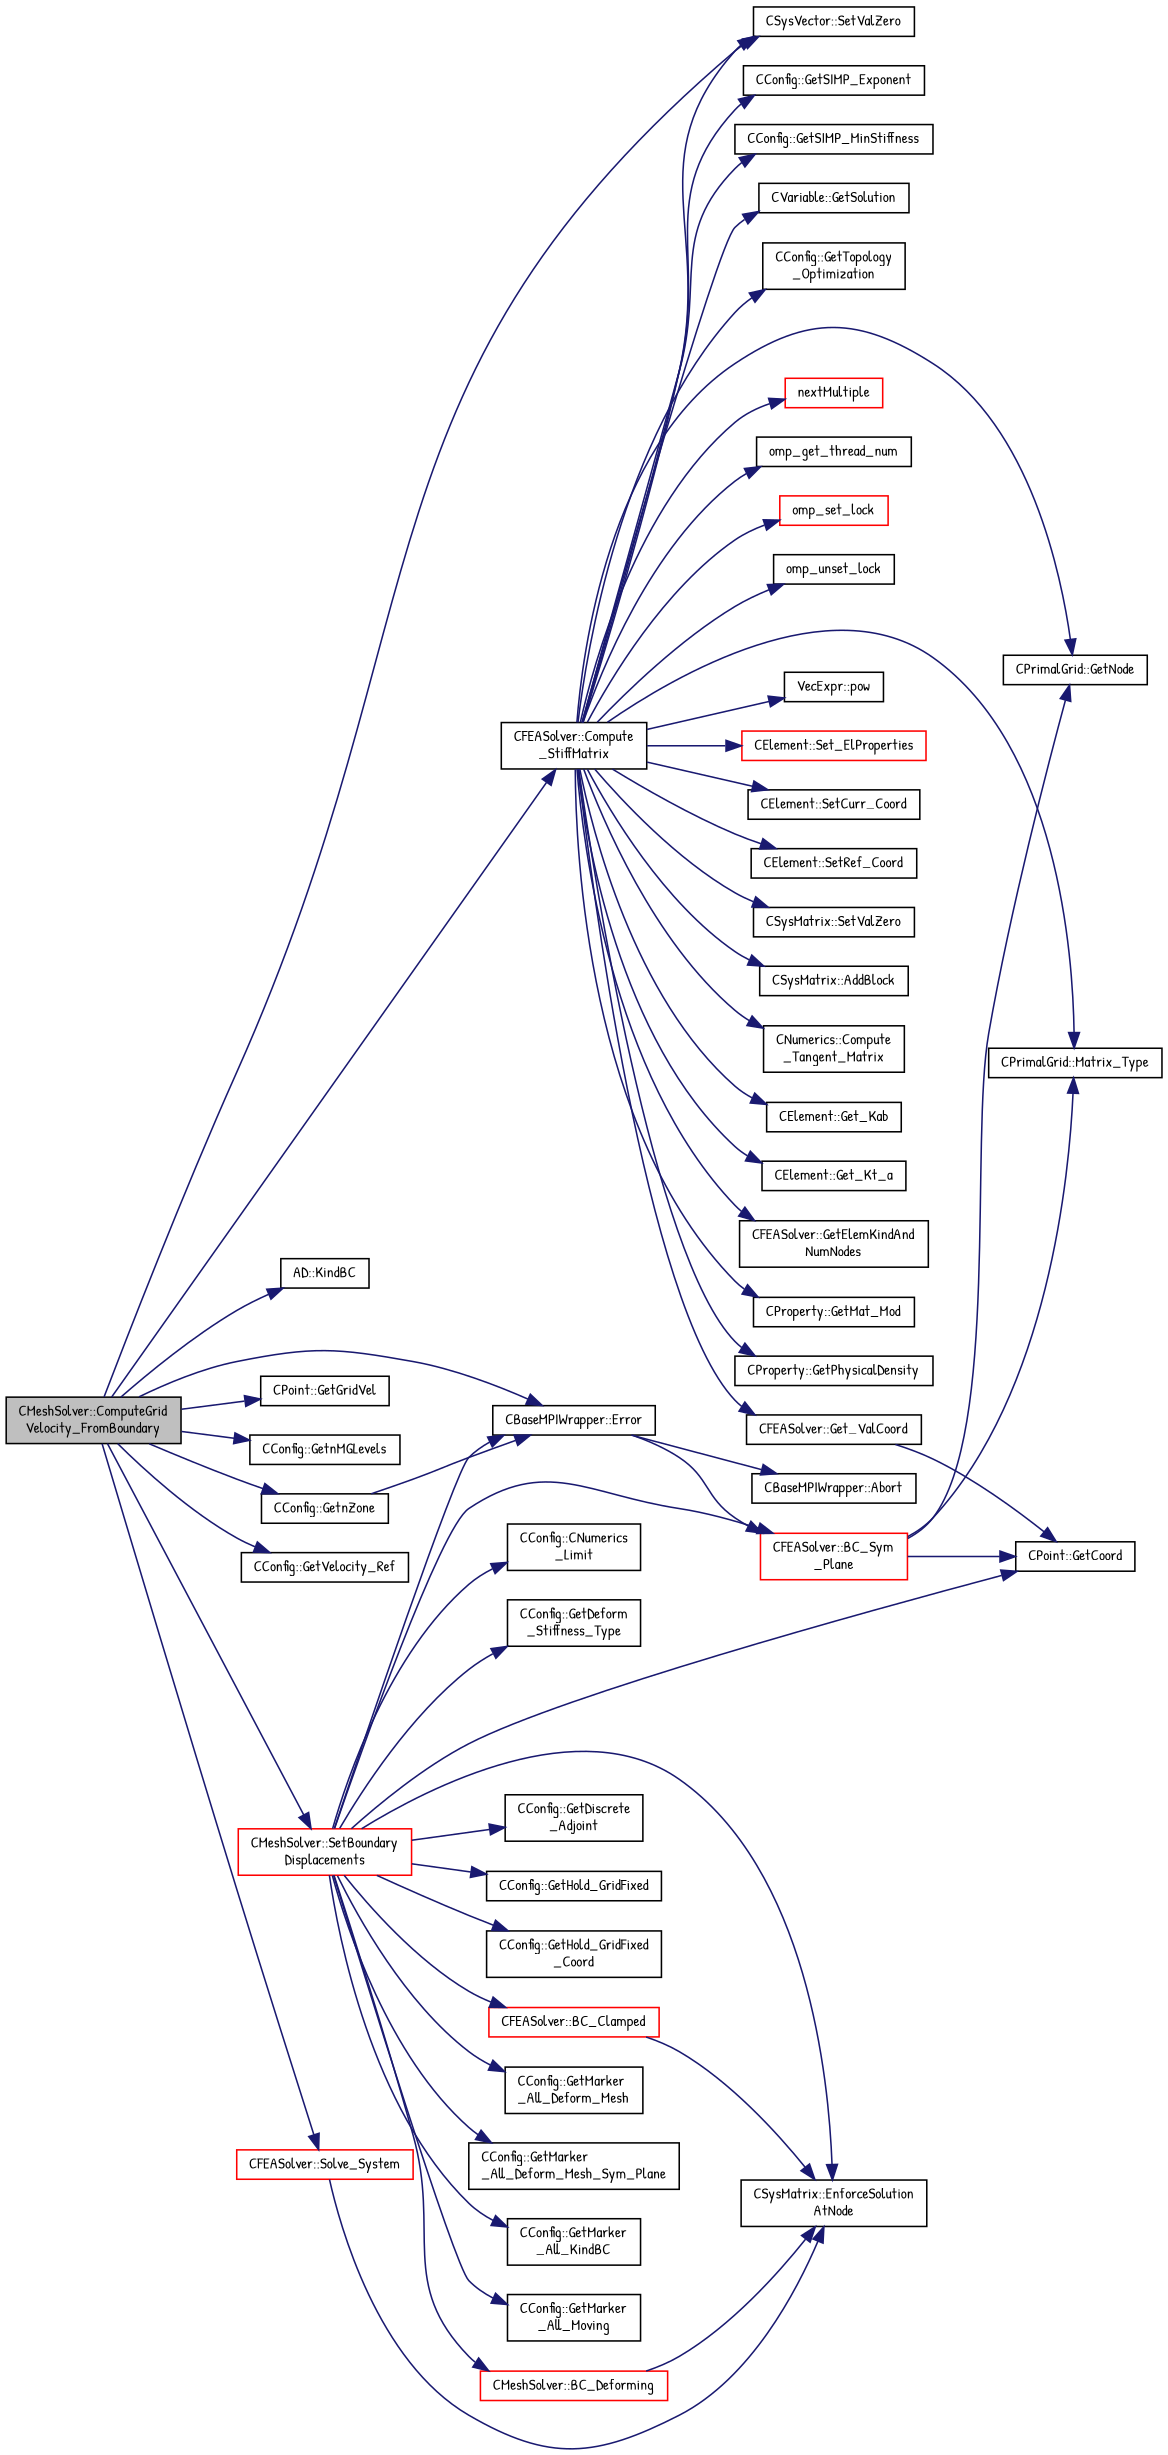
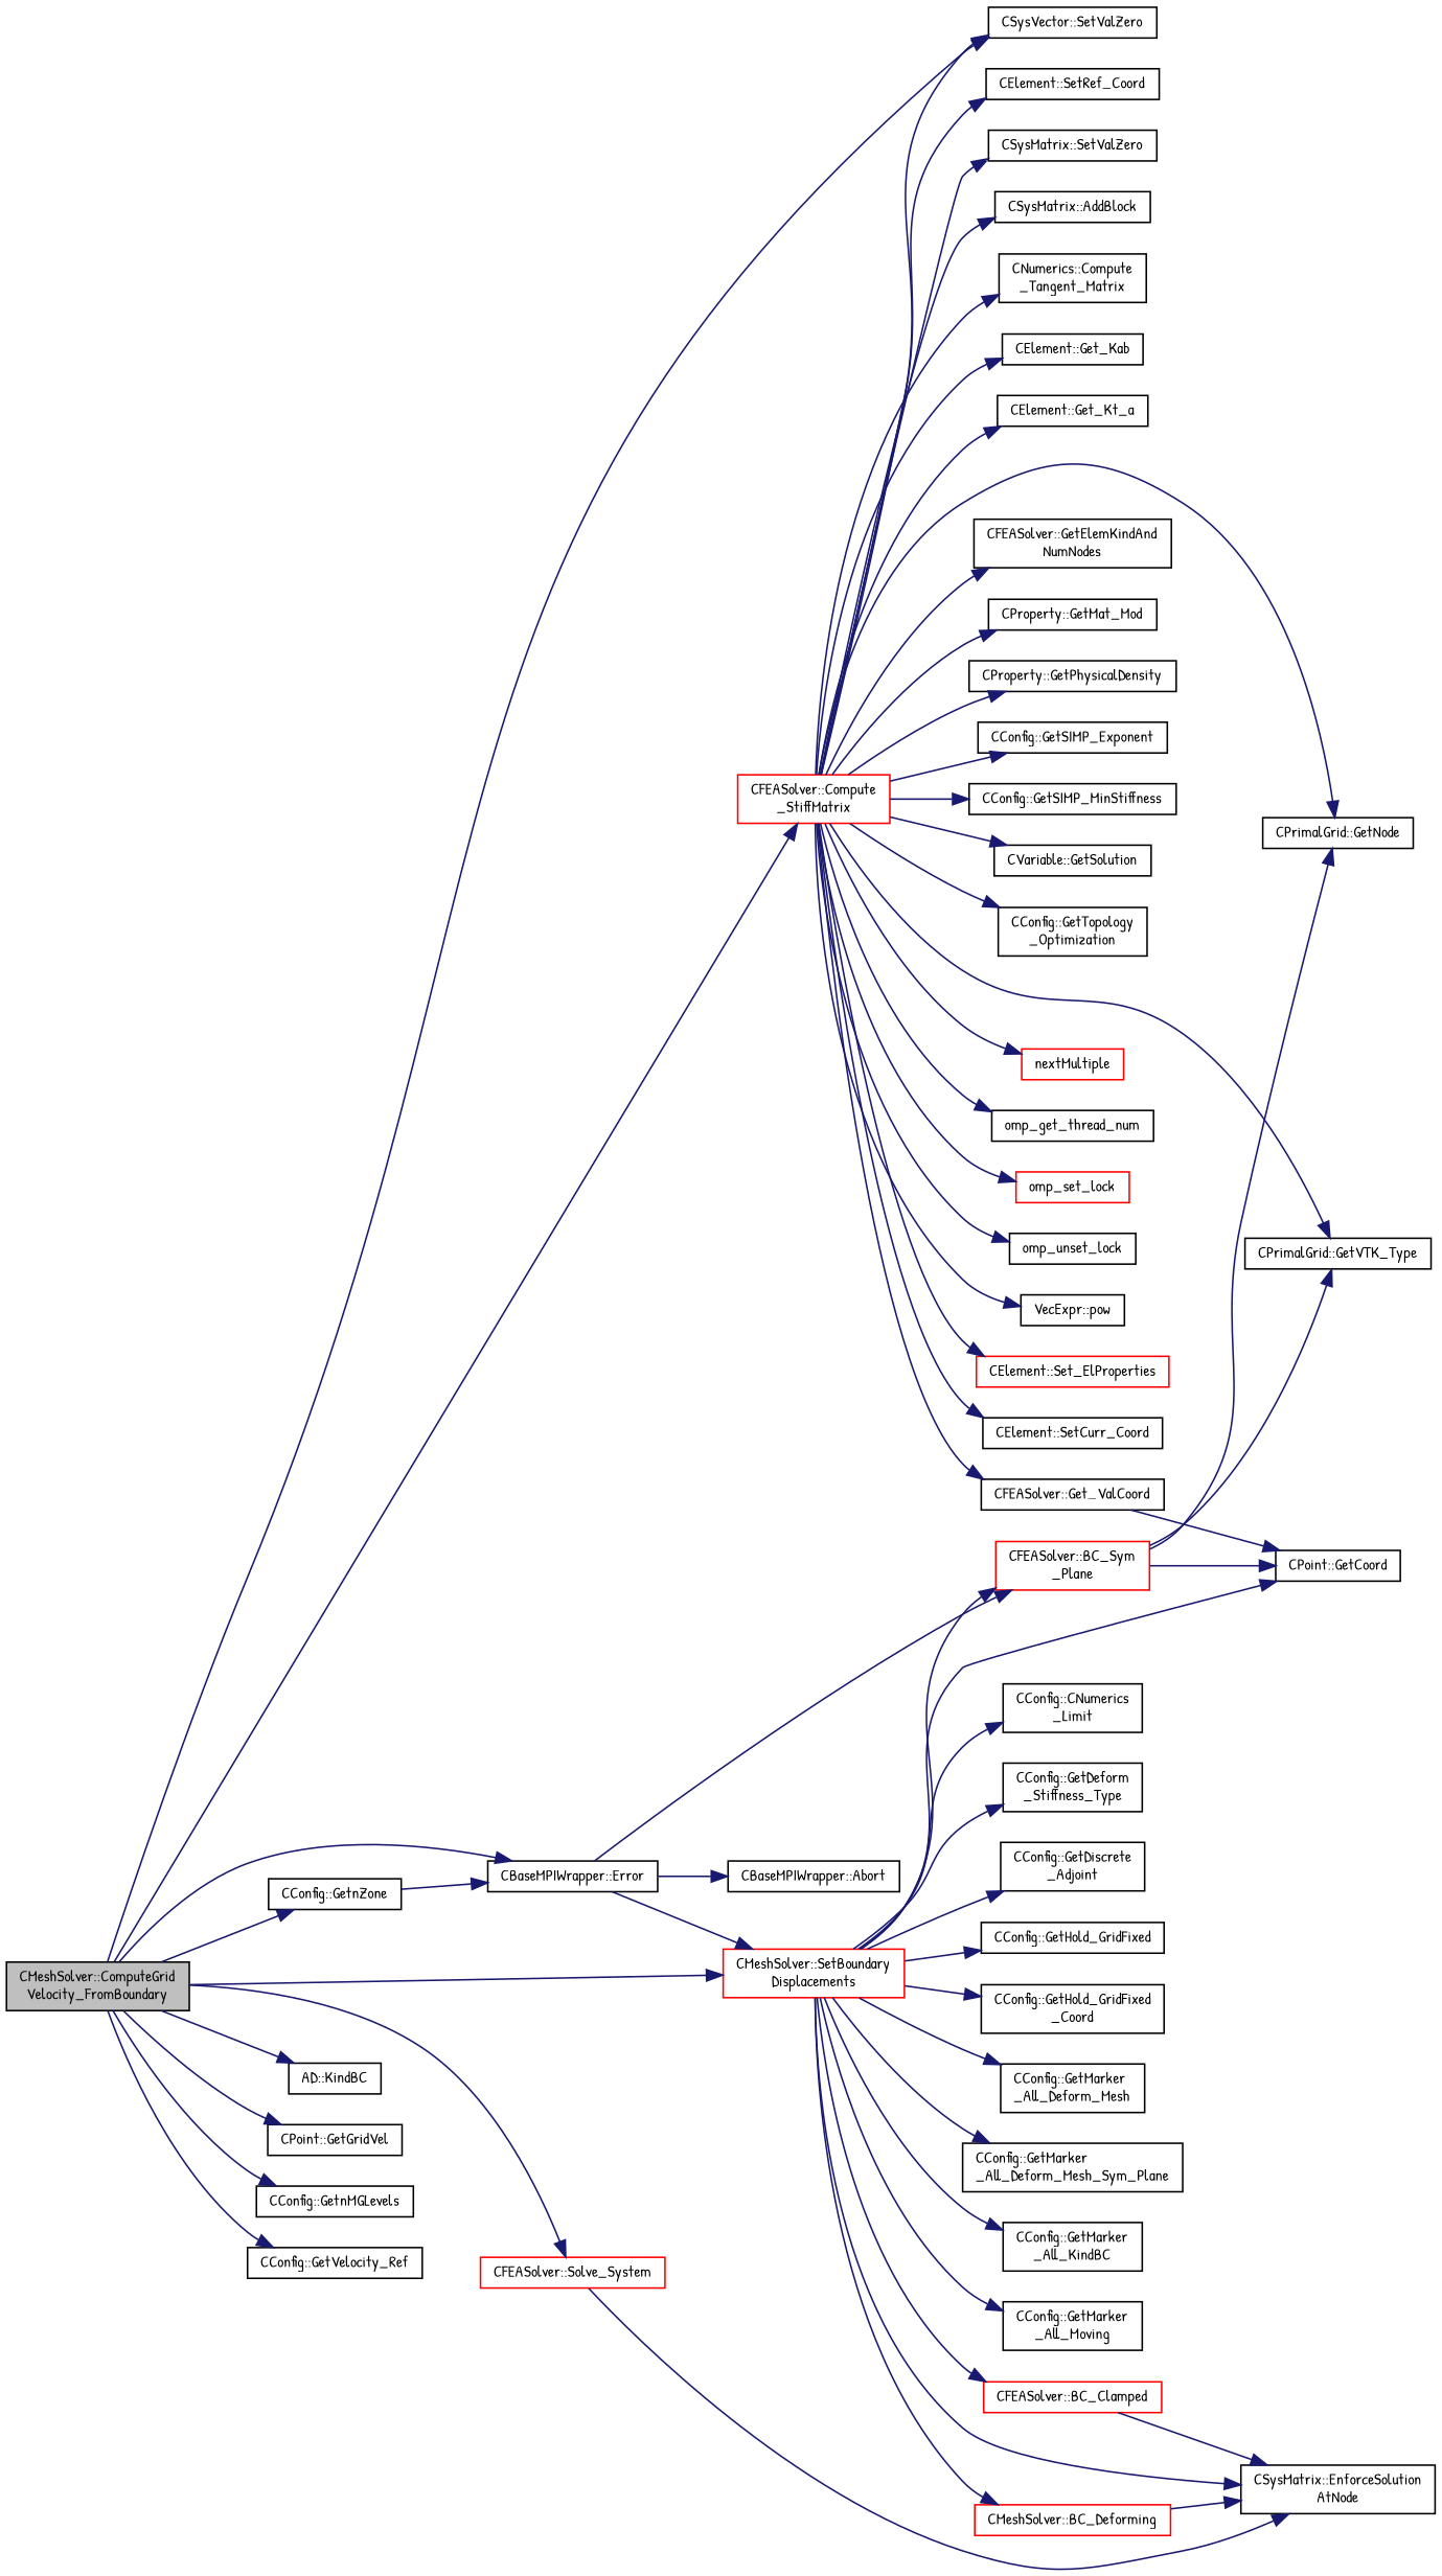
  digraph {
    fontname="Patrick Hand"
    rankdir=LR
    node [color=black fillcolor=white fontname="Patrick Hand" fontsize=10 shape=record style=filled]
    edge [color=midnightblue fontname="Patrick Hand" fontsize=10 labelfontname=Helvetica labelfontsize=10 style=solid]
    n1 [fillcolor=grey75 fontcolor=black height=0.2 label="CMeshSolver::ComputeGrid\lVelocity_FromBoundary" width=0.4]
-   n2 [height=0.2 label="CFEASolver::Compute\l_StiffMatrix" width=0.4]
+   n2 [color=red height=0.2 label="CFEASolver::Compute\l_StiffMatrix" width=0.4]
    n3 [height=0.2 label="CSysVector::SetValZero" width=0.4]
    n4 [height=0.2 label="AD::KindBC" width=0.4]
    n5 [height=0.2 label="CBaseMPIWrapper::Error" width=0.4]
    n6 [height=0.2 label="CPoint::GetGridVel" width=0.4]
    n7 [height=0.2 label="CConfig::GetnMGLevels" width=0.4]
    n8 [height=0.2 label="CConfig::GetnZone" width=0.4]
    n9 [height=0.2 label="CConfig::GetVelocity_Ref" width=0.4]
    n10 [color=red height=0.2 label="CMeshSolver::SetBoundary\lDisplacements" width=0.4]
    n11 [color=red height=0.2 label="CFEASolver::Solve_System" width=0.4]
    n12 [height=0.2 label="CSysMatrix::AddBlock" width=0.4]
    n13 [height=0.2 label="CNumerics::Compute\l_Tangent_Matrix" width=0.4]
    n14 [height=0.2 label="CElement::Get_Kab" width=0.4]
    n15 [height=0.2 label="CElement::Get_Kt_a" width=0.4]
    n16 [height=0.2 label="CFEASolver::Get_ValCoord" width=0.4]
    n17 [height=0.2 label="CFEASolver::GetElemKindAnd\lNumNodes" width=0.4]
    n18 [height=0.2 label="CProperty::GetMat_Mod" width=0.4]
    n19 [height=0.2 label="CPrimalGrid::GetNode" width=0.4]
    n20 [height=0.2 label="CProperty::GetPhysicalDensity" width=0.4]
    n21 [height=0.2 label="CConfig::GetSIMP_Exponent" width=0.4]
    n22 [height=0.2 label="CConfig::GetSIMP_MinStiffness" width=0.4]
    n23 [height=0.2 label="CVariable::GetSolution" width=0.4]
    n24 [height=0.2 label="CConfig::GetTopology\l_Optimization" width=0.4]
-   n25 [height=0.2 label="CPrimalGrid::Matrix_Type" width=0.4]
+   n25 [height=0.2 label="CPrimalGrid::GetVTK_Type" width=0.4]
    n26 [color=red height=0.2 label=nextMultiple width=0.4]
    n27 [height=0.2 label=omp_get_thread_num width=0.4]
    n28 [color=red height=0.2 label=omp_set_lock width=0.4]
    n29 [height=0.2 label=omp_unset_lock width=0.4]
    n30 [height=0.2 label="VecExpr::pow" width=0.4]
    n31 [color=red height=0.2 label="CElement::Set_ElProperties" width=0.4]
    n32 [height=0.2 label="CElement::SetCurr_Coord" width=0.4]
    n33 [height=0.2 label="CElement::SetRef_Coord" width=0.4]
    n34 [height=0.2 label="CSysMatrix::SetValZero" width=0.4]
    n35 [height=0.2 label="CBaseMPIWrapper::Abort" width=0.4]
    n36 [color=red height=0.2 label="CFEASolver::BC_Sym\l_Plane" width=0.4]
    n37 [height=0.2 label="CPoint::GetCoord" width=0.4]
    n38 [color=red height=0.2 label="CFEASolver::BC_Clamped" width=0.4]
    n39 [height=0.2 label="CSysMatrix::EnforceSolution\lAtNode" width=0.4]
    n40 [color=red height=0.2 label="CMeshSolver::BC_Deforming" width=0.4]
    n41 [height=0.2 label="CConfig::CNumerics\l_Limit" width=0.4]
    n42 [height=0.2 label="CConfig::GetDeform\l_Stiffness_Type" width=0.4]
    n43 [height=0.2 label="CConfig::GetDiscrete\l_Adjoint" width=0.4]
    n44 [height=0.2 label="CConfig::GetHold_GridFixed" width=0.4]
    n45 [height=0.2 label="CConfig::GetHold_GridFixed\l_Coord" width=0.4]
    n46 [height=0.2 label="CConfig::GetMarker\l_All_Deform_Mesh" width=0.4]
    n47 [height=0.2 label="CConfig::GetMarker\l_All_Deform_Mesh_Sym_Plane" width=0.4]
    n48 [height=0.2 label="CConfig::GetMarker\l_All_KindBC" width=0.4]
    n49 [height=0.2 label="CConfig::GetMarker\l_All_Moving" width=0.4]
    n1 -> n2
    n1 -> n3
    n1 -> n4
    n1 -> n5
    n1 -> n6
    n1 -> n7
    n1 -> n8
    n1 -> n9
    n1 -> n10
    n1 -> n11
    n2 -> n3
    n2 -> n12
    n2 -> n13
    n2 -> n14
    n2 -> n15
    n2 -> n16
    n2 -> n17
    n2 -> n18
    n2 -> n19
    n2 -> n20
    n2 -> n21
    n2 -> n22
    n2 -> n23
    n2 -> n24
    n2 -> n25
    n2 -> n26
    n2 -> n27
    n2 -> n28
    n2 -> n29
    n2 -> n30
    n2 -> n31
    n2 -> n32
    n2 -> n33
    n2 -> n34
    n5 -> n35
    n5 -> n36
    n8 -> n5
-   n10 -> n5
+   n5 -> n10
    n10 -> n36
    n10 -> n37
    n10 -> n38
    n10 -> n39
    n10 -> n40
    n10 -> n41
    n10 -> n42
    n10 -> n43
    n10 -> n44
    n10 -> n45
    n10 -> n46
    n10 -> n47
    n10 -> n48
    n10 -> n49
    n11 -> n39
    n16 -> n37
    n36 -> n19
    n36 -> n25
    n36 -> n37
    n38 -> n39
    n40 -> n39
  }
